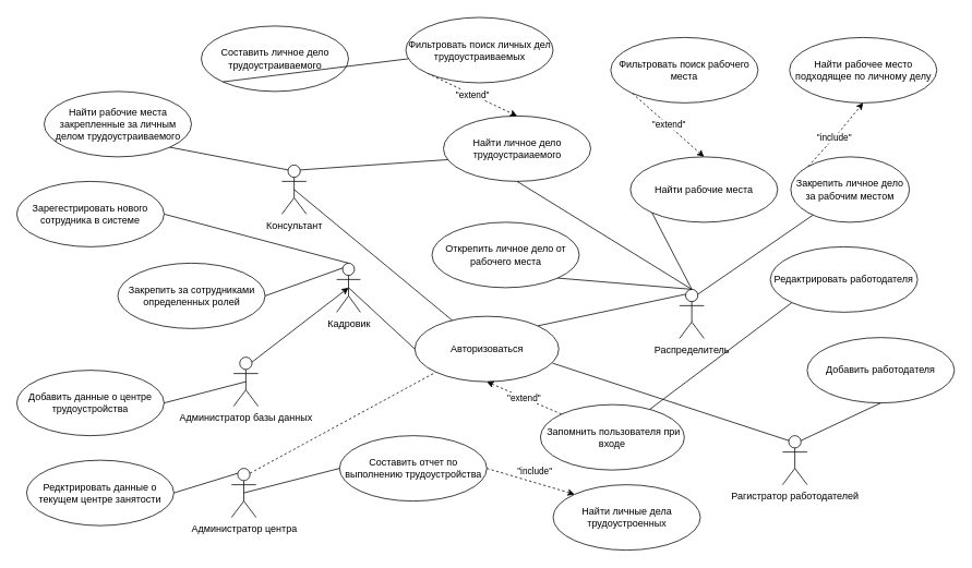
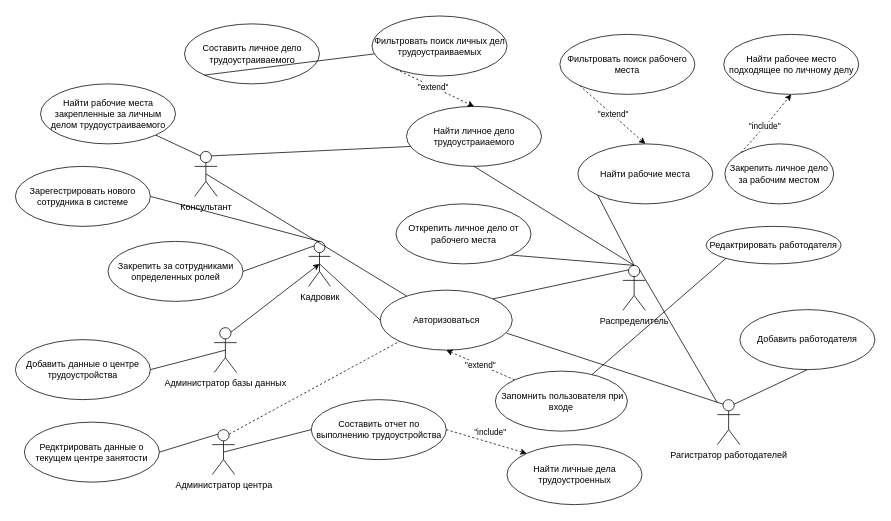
  <mxCell id="0" />
  <mxCell id="1" parent="0" />
  <mxCell id="2" value="Авторизоваться" style="ellipse;whiteSpace=wrap;html=1;" parent="1" vertex="1"><mxGeometry x="506.5" y="386" width="176" height="80" as="geometry" /></mxCell>
  <mxCell id="3" value="Закрепить за сотрудниками определенных ролей" style="ellipse;whiteSpace=wrap;html=1;" parent="1" vertex="1"><mxGeometry x="143.5" y="321" width="180" height="80" as="geometry" /></mxCell>
  <mxCell id="4" value="Добавить данные о центре трудоустройства" style="ellipse;whiteSpace=wrap;html=1;" parent="1" vertex="1"><mxGeometry x="20" y="452" width="180" height="80" as="geometry" /></mxCell>
  <mxCell id="5" value="Редктрировать данные о текущем центре занятости" style="ellipse;whiteSpace=wrap;html=1;" parent="1" vertex="1"><mxGeometry x="32" y="562" width="180" height="80" as="geometry" /></mxCell>
  <mxCell id="6" value="Составить отчет по выполнению трудоустройства" style="ellipse;whiteSpace=wrap;html=1;" parent="1" vertex="1"><mxGeometry x="414.5" y="532" width="180" height="80" as="geometry" /></mxCell>
  <mxCell id="7" value="Составить личное дело трудоустраиваемого" style="ellipse;whiteSpace=wrap;html=1;" parent="1" vertex="1"><mxGeometry x="245.5" y="31" width="180" height="80" as="geometry" /></mxCell>
  <mxCell id="8" value="Найти личное дело трудоустраиаемого" style="ellipse;whiteSpace=wrap;html=1;" parent="1" vertex="1"><mxGeometry x="541.5" y="141" width="180" height="80" as="geometry" /></mxCell>
  <mxCell id="9" value="Найти рабочие места" style="ellipse;whiteSpace=wrap;html=1;" parent="1" vertex="1"><mxGeometry x="770" y="191" width="180" height="80" as="geometry" /></mxCell>
  <mxCell id="10" value="Закрепить личное дело за рабочим местом" style="ellipse;whiteSpace=wrap;html=1;" parent="1" vertex="1"><mxGeometry x="966" y="191" width="145" height="80" as="geometry" /></mxCell>
  <mxCell id="11" value="Открепить личное дело от рабочего места" style="ellipse;whiteSpace=wrap;html=1;" parent="1" vertex="1"><mxGeometry x="527.5" y="271" width="180" height="80" as="geometry" /></mxCell>
  <mxCell id="12" value="Добавить работодателя" style="ellipse;whiteSpace=wrap;html=1;" parent="1" vertex="1"><mxGeometry x="986" y="412" width="180" height="80" as="geometry" /></mxCell>
- <mxCell id="13" value="Редактрировать работодателя" style="ellipse;whiteSpace=wrap;html=1;" parent="1" vertex="1"><mxGeometry x="941" y="301" width="180" height="80" as="geometry" /></mxCell>
+ <mxCell id="13" value="Редактрировать работодателя" style="ellipse;whiteSpace=wrap;html=1;" parent="1" vertex="1"><mxGeometry x="941" y="301" width="180" height="50" as="geometry" /></mxCell>
  <mxCell id="14" value="Администратор центра" style="shape=umlActor;verticalLabelPosition=bottom;labelBackgroundColor=#ffffff;verticalAlign=top;html=1;outlineConnect=0;" parent="1" vertex="1"><mxGeometry x="282.5" y="572" width="30" height="60" as="geometry" /></mxCell>
  <mxCell id="15" value="Кадровик" style="shape=umlActor;verticalLabelPosition=bottom;labelBackgroundColor=#ffffff;verticalAlign=top;html=1;outlineConnect=0;" parent="1" vertex="1"><mxGeometry x="411" y="321" width="29" height="60" as="geometry" /></mxCell>
- <mxCell id="16" value="Консультант" style="shape=umlActor;verticalLabelPosition=bottom;labelBackgroundColor=#ffffff;verticalAlign=top;html=1;outlineConnect=0;" parent="1" vertex="1"><mxGeometry x="344" y="201" width="30" height="60" as="geometry" /></mxCell>
+ <mxCell id="16" value="Консультант" style="shape=umlActor;verticalLabelPosition=bottom;labelBackgroundColor=#ffffff;verticalAlign=top;html=1;outlineConnect=0;" parent="1" vertex="1"><mxGeometry x="259" y="201" width="30" height="60" as="geometry" /></mxCell>
  <mxCell id="17" value="Распределитель" style="shape=umlActor;verticalLabelPosition=bottom;labelBackgroundColor=#ffffff;verticalAlign=top;html=1;outlineConnect=0;" parent="1" vertex="1"><mxGeometry x="830" y="353" width="30" height="60" as="geometry" /></mxCell>
  <mxCell id="18" value="Рагистратор работодателей" style="shape=umlActor;verticalLabelPosition=bottom;labelBackgroundColor=#ffffff;verticalAlign=top;html=1;outlineConnect=0;" parent="1" vertex="1"><mxGeometry x="956" y="532" width="30" height="60" as="geometry" /></mxCell>
  <mxCell id="19" value="" style="endArrow=none;html=1;entryX=0.5;entryY=0;entryDx=0;entryDy=0;entryPerimeter=0;exitX=1;exitY=0.5;exitDx=0;exitDy=0;" parent="1" source="39" target="15" edge="1"><mxGeometry width="50" height="50" relative="1" as="geometry"><mxPoint x="168" y="694" as="sourcePoint" /><mxPoint x="257" y="406" as="targetPoint" /></mxGeometry></mxCell>
  <mxCell id="20" value="" style="endArrow=none;html=1;entryX=0.5;entryY=0.5;entryDx=0;entryDy=0;entryPerimeter=0;exitX=0;exitY=0.5;exitDx=0;exitDy=0;" parent="1" source="6" target="14" edge="1"><mxGeometry width="50" height="50" relative="1" as="geometry"><mxPoint x="291.5" y="504" as="sourcePoint" /><mxPoint x="102.5" y="647" as="targetPoint" /></mxGeometry></mxCell>
  <mxCell id="21" value="" style="endArrow=none;html=1;entryX=0.25;entryY=0.1;entryDx=0;entryDy=0;entryPerimeter=0;exitX=1;exitY=0.5;exitDx=0;exitDy=0;" parent="1" source="5" target="14" edge="1"><mxGeometry width="50" height="50" relative="1" as="geometry"><mxPoint x="168" y="741" as="sourcePoint" /><mxPoint x="218" y="691" as="targetPoint" /></mxGeometry></mxCell>
  <mxCell id="22" value="" style="endArrow=none;html=1;exitX=0.75;exitY=0.1;exitDx=0;exitDy=0;exitPerimeter=0;entryX=0;entryY=1;entryDx=0;entryDy=0;dashed=1;" parent="1" source="14" target="2" edge="1"><mxGeometry width="50" height="50" relative="1" as="geometry"><mxPoint x="166" y="765" as="sourcePoint" /><mxPoint x="216" y="715" as="targetPoint" /></mxGeometry></mxCell>
  <mxCell id="23" value="" style="endArrow=none;html=1;entryX=0.5;entryY=0.5;entryDx=0;entryDy=0;entryPerimeter=0;exitX=0;exitY=0.5;exitDx=0;exitDy=0;" parent="1" source="2" target="15" edge="1"><mxGeometry width="50" height="50" relative="1" as="geometry"><mxPoint x="166" y="837" as="sourcePoint" /><mxPoint x="216" y="787" as="targetPoint" /></mxGeometry></mxCell>
  <mxCell id="24" value="" style="endArrow=none;html=1;exitX=0;exitY=1;exitDx=0;exitDy=0;" parent="1" source="7" target="49" edge="1"><mxGeometry width="50" height="50" relative="1" as="geometry"><mxPoint x="29" y="762" as="sourcePoint" /><mxPoint x="557" y="163" as="targetPoint" /></mxGeometry></mxCell>
  <mxCell id="25" value="Администратор базы данных" style="shape=umlActor;verticalLabelPosition=bottom;labelBackgroundColor=#ffffff;verticalAlign=top;html=1;outlineConnect=0;" parent="1" vertex="1"><mxGeometry x="285" y="436" width="30" height="60" as="geometry" /></mxCell>
  <mxCell id="26" value="" style="endArrow=none;html=1;exitX=1;exitY=0.5;exitDx=0;exitDy=0;entryX=0.5;entryY=0.5;entryDx=0;entryDy=0;entryPerimeter=0;" parent="1" source="4" target="25" edge="1"><mxGeometry width="50" height="50" relative="1" as="geometry"><mxPoint x="60" y="311" as="sourcePoint" /><mxPoint x="284" y="442" as="targetPoint" /></mxGeometry></mxCell>
- <mxCell id="27" value="" style="endArrow=none;html=1;exitX=0.75;exitY=0.1;exitDx=0;exitDy=0;exitPerimeter=0;" parent="1" source="17" target="10" edge="1"><mxGeometry width="50" height="50" relative="1" as="geometry"><mxPoint x="793" y="521" as="sourcePoint" /><mxPoint x="380" y="715" as="targetPoint" /></mxGeometry></mxCell>
+ <mxCell id="27" value="" style="endArrow=none;html=1;exitX=0.75;exitY=0.1;exitDx=0;exitDy=0;exitPerimeter=0;" parent="1" source="17" target="18" edge="1"><mxGeometry width="50" height="50" relative="1" as="geometry"><mxPoint x="793" y="521" as="sourcePoint" /><mxPoint x="380" y="715" as="targetPoint" /></mxGeometry></mxCell>
  <mxCell id="28" value="" style="endArrow=none;html=1;entryX=0.25;entryY=0.1;entryDx=0;entryDy=0;entryPerimeter=0;exitX=1;exitY=0;exitDx=0;exitDy=0;" parent="1" source="2" target="17" edge="1"><mxGeometry width="50" height="50" relative="1" as="geometry"><mxPoint x="696" y="468" as="sourcePoint" /><mxPoint x="181" y="715" as="targetPoint" /></mxGeometry></mxCell>
  <mxCell id="29" value="Найти рабочие места закрепленные за личным делом трудоустраиваемого" style="ellipse;whiteSpace=wrap;html=1;" parent="1" vertex="1"><mxGeometry x="53.5" y="111" width="180" height="80" as="geometry" /></mxCell>
  <mxCell id="30" value="" style="endArrow=none;html=1;entryX=0.5;entryY=0;entryDx=0;entryDy=0;entryPerimeter=0;exitX=1;exitY=1;exitDx=0;exitDy=0;" parent="1" source="11" target="17" edge="1"><mxGeometry width="50" height="50" relative="1" as="geometry"><mxPoint x="330" y="458" as="sourcePoint" /><mxPoint x="713" y="563" as="targetPoint" /></mxGeometry></mxCell>
  <mxCell id="31" value="" style="endArrow=none;html=1;exitX=0.5;exitY=0.5;exitDx=0;exitDy=0;exitPerimeter=0;" parent="1" source="16" target="2" edge="1"><mxGeometry width="50" height="50" relative="1" as="geometry"><mxPoint x="651" y="726" as="sourcePoint" /><mxPoint x="584" y="754" as="targetPoint" /></mxGeometry></mxCell>
  <mxCell id="32" value="" style="endArrow=none;html=1;entryX=0.25;entryY=0.1;entryDx=0;entryDy=0;entryPerimeter=0;exitX=0.957;exitY=0.717;exitDx=0;exitDy=0;exitPerimeter=0;" parent="1" source="2" target="18" edge="1"><mxGeometry width="50" height="50" relative="1" as="geometry"><mxPoint x="679" y="457" as="sourcePoint" /><mxPoint x="1002" y="488" as="targetPoint" /></mxGeometry></mxCell>
  <mxCell id="33" value="" style="endArrow=none;html=1;exitX=0;exitY=1;exitDx=0;exitDy=0;" parent="1" source="13" target="51" edge="1"><mxGeometry width="50" height="50" relative="1" as="geometry"><mxPoint x="316" y="876" as="sourcePoint" /><mxPoint x="366" y="826" as="targetPoint" /></mxGeometry></mxCell>
  <mxCell id="34" value="" style="endArrow=none;html=1;entryX=0.75;entryY=0.1;entryDx=0;entryDy=0;entryPerimeter=0;exitX=0.5;exitY=1;exitDx=0;exitDy=0;" parent="1" source="12" target="18" edge="1"><mxGeometry width="50" height="50" relative="1" as="geometry"><mxPoint x="316" y="876" as="sourcePoint" /><mxPoint x="997" y="568" as="targetPoint" /></mxGeometry></mxCell>
  <mxCell id="35" value="" style="endArrow=none;html=1;entryX=0.03;entryY=0.668;entryDx=0;entryDy=0;entryPerimeter=0;exitX=0.75;exitY=0.1;exitDx=0;exitDy=0;exitPerimeter=0;" parent="1" source="16" target="8" edge="1"><mxGeometry width="50" height="50" relative="1" as="geometry"><mxPoint x="350" y="766" as="sourcePoint" /><mxPoint x="400" y="716" as="targetPoint" /></mxGeometry></mxCell>
  <mxCell id="36" value="" style="endArrow=none;html=1;entryX=0.5;entryY=0;entryDx=0;entryDy=0;entryPerimeter=0;exitX=0.5;exitY=1;exitDx=0;exitDy=0;" parent="1" source="8" target="17" edge="1"><mxGeometry width="50" height="50" relative="1" as="geometry"><mxPoint x="379" y="720" as="sourcePoint" /><mxPoint x="400" y="788" as="targetPoint" /></mxGeometry></mxCell>
  <mxCell id="37" value="" style="endArrow=none;html=1;entryX=0.5;entryY=0;entryDx=0;entryDy=0;entryPerimeter=0;exitX=0;exitY=1;exitDx=0;exitDy=0;" parent="1" source="9" target="17" edge="1"><mxGeometry width="50" height="50" relative="1" as="geometry"><mxPoint x="34" y="765" as="sourcePoint" /><mxPoint x="84" y="715" as="targetPoint" /></mxGeometry></mxCell>
  <mxCell id="38" value="" style="endArrow=none;html=1;exitX=1;exitY=1;exitDx=0;exitDy=0;entryX=0.25;entryY=0.1;entryDx=0;entryDy=0;entryPerimeter=0;" parent="1" source="29" target="16" edge="1"><mxGeometry width="50" height="50" relative="1" as="geometry"><mxPoint x="1216" y="497" as="sourcePoint" /><mxPoint x="466" y="269" as="targetPoint" /></mxGeometry></mxCell>
  <mxCell id="39" value="Зарегестрировать нового сотрудника в системе" style="ellipse;whiteSpace=wrap;html=1;width=170" parent="1" vertex="1"><mxGeometry x="20" y="221" width="180" height="80" as="geometry" /></mxCell>
  <mxCell id="40" value="" style="endArrow=none;html=1;entryX=0.25;entryY=0.1;entryDx=0;entryDy=0;entryPerimeter=0;exitX=1;exitY=0.5;exitDx=0;exitDy=0;" parent="1" source="3" target="15" edge="1"><mxGeometry width="50" height="50" relative="1" as="geometry"><mxPoint x="148.92" y="125" as="sourcePoint" /><mxPoint x="300.25" y="317" as="targetPoint" /></mxGeometry></mxCell>
  <mxCell id="41" value="" style="endArrow=classic;html=1;entryX=0.5;entryY=0.5;entryDx=0;entryDy=0;entryPerimeter=0;exitX=0.75;exitY=0.1;exitDx=0;exitDy=0;exitPerimeter=0;" parent="1" source="25" target="15" edge="1"><mxGeometry width="50" height="50" relative="1" as="geometry"><mxPoint x="21" y="722" as="sourcePoint" /><mxPoint x="71" y="672" as="targetPoint" /></mxGeometry></mxCell>
  <mxCell id="42" value="Найти личные дела трудоустроенных" style="ellipse;whiteSpace=wrap;html=1;" parent="1" vertex="1"><mxGeometry x="675.5" y="592" width="180" height="80" as="geometry" /></mxCell>
  <mxCell id="43" value="&quot;include&quot;" style="endArrow=classic;html=1;entryX=0;entryY=0;entryDx=0;entryDy=0;exitX=1;exitY=0.5;exitDx=0;exitDy=0;dashed=1;" parent="1" source="6" target="42" edge="1"><mxGeometry x="0.009" y="13" width="50" height="50" relative="1" as="geometry"><mxPoint x="21" y="721" as="sourcePoint" /><mxPoint x="71" y="671" as="targetPoint" /><mxPoint x="1" as="offset" /></mxGeometry></mxCell>
  <mxCell id="44" value="Найти рабочее место подходящее по личному делу" style="ellipse;whiteSpace=wrap;html=1;" parent="1" vertex="1"><mxGeometry x="964.5" y="45" width="180" height="80" as="geometry" /></mxCell>
  <mxCell id="45" value="&quot;include&quot;" style="endArrow=classic;html=1;dashed=1;entryX=0.5;entryY=1;entryDx=0;entryDy=0;exitX=0;exitY=0;exitDx=0;exitDy=0;" parent="1" source="10" target="44" edge="1"><mxGeometry x="-0.082" width="50" height="50" relative="1" as="geometry"><mxPoint x="21" y="721" as="sourcePoint" /><mxPoint x="71" y="671" as="targetPoint" /><Array as="points"><mxPoint x="1025" y="161" /></Array><mxPoint as="offset" /></mxGeometry></mxCell>
  <mxCell id="46" value="Фильтровать поиск рабочего места" style="ellipse;whiteSpace=wrap;html=1;" parent="1" vertex="1"><mxGeometry x="746" y="45" width="180" height="80" as="geometry" /></mxCell>
  <mxCell id="47" value="&quot;extend&quot;" style="endArrow=classic;html=1;dashed=1;entryX=0.5;entryY=0;entryDx=0;entryDy=0;exitX=0;exitY=1;exitDx=0;exitDy=0;" parent="1" source="49" target="8" edge="1"><mxGeometry width="50" height="50" relative="1" as="geometry"><mxPoint x="21" y="721" as="sourcePoint" /><mxPoint x="71" y="671" as="targetPoint" /></mxGeometry></mxCell>
  <mxCell id="48" value="&quot;extend&quot;" style="endArrow=classic;html=1;dashed=1;entryX=0.5;entryY=0;entryDx=0;entryDy=0;exitX=0;exitY=1;exitDx=0;exitDy=0;" parent="1" source="46" target="9" edge="1"><mxGeometry width="50" height="50" relative="1" as="geometry"><mxPoint x="21" y="800" as="sourcePoint" /><mxPoint x="71" y="750" as="targetPoint" /></mxGeometry></mxCell>
  <mxCell id="49" value="Фильтровать поиск личных дел трудоустраиваемых" style="ellipse;whiteSpace=wrap;html=1;" parent="1" vertex="1"><mxGeometry x="495.5" y="20.5" width="180" height="80" as="geometry" /></mxCell>
  <mxCell id="50" value="&quot;extend&quot;" style="endArrow=classic;html=1;dashed=1;entryX=0.5;entryY=1;entryDx=0;entryDy=0;exitX=0;exitY=0;exitDx=0;exitDy=0;" parent="1" source="51" target="2" edge="1"><mxGeometry width="50" height="50" relative="1" as="geometry"><mxPoint x="21" y="800" as="sourcePoint" /><mxPoint x="71" y="750" as="targetPoint" /></mxGeometry></mxCell>
  <mxCell id="51" value="&amp;nbsp;Запомнить пользователя при входе" style="ellipse;whiteSpace=wrap;html=1;" parent="1" vertex="1"><mxGeometry x="660" y="494" width="176" height="80" as="geometry" /></mxCell>
